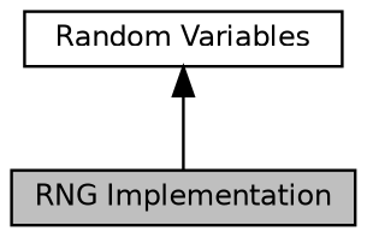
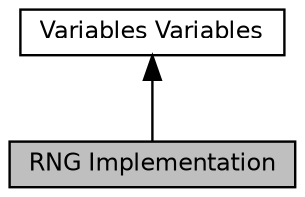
  digraph {
    rankdir=TB
    node [color=black fontname=Helvetica fontsize=10 shape=box style=filled]
    n1 [fillcolor=grey75 fontcolor=black height=0.2 label="RNG Implementation" width=0.4]
-   n2 [fillcolor=white height=0.2 label="Random Variables" width=0.4]
+   n2 [fillcolor=white height=0.2 label="Variables Variables" width=0.4]
    n2 -> n1 [dir=back fontname=Helvetica fontsize=10 labelfontname=Helvetica labelfontsize=10 shape=plaintext style=solid]
  }
